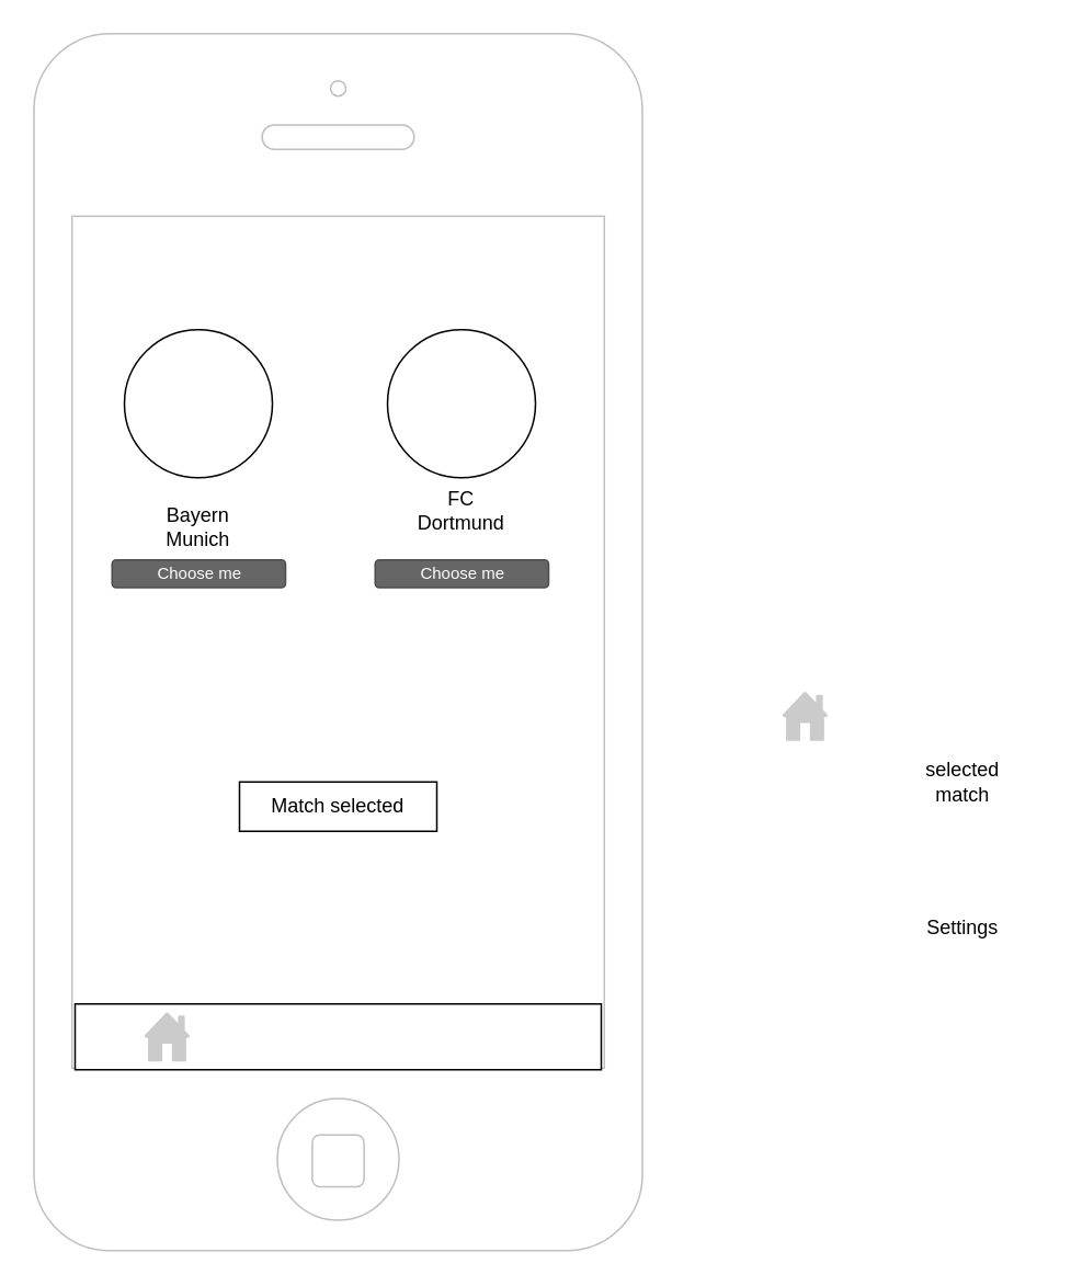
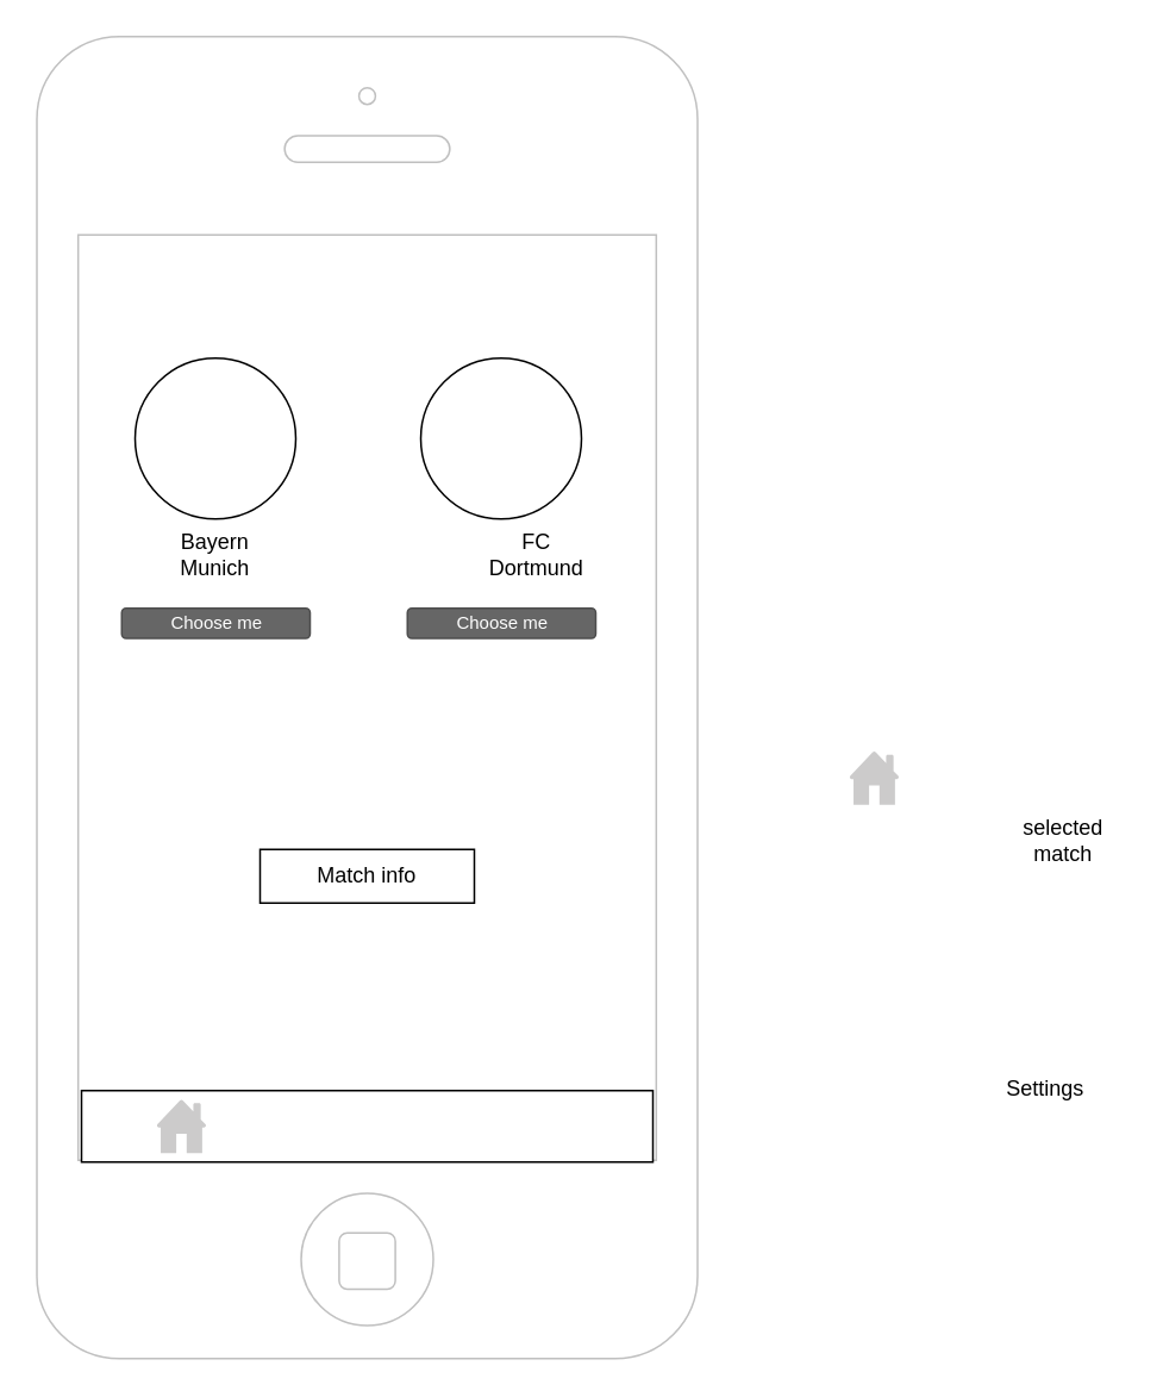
  <mxCell id="0" />
  <mxCell id="1" parent="0" />
  <mxCell id="2" value="" style="html=1;verticalLabelPosition=bottom;labelBackgroundColor=#ffffff;verticalAlign=top;shadow=0;dashed=0;strokeWidth=1;shape=mxgraph.ios7.misc.iphone;fillColor=#ffffff;strokeColor=#c0c0c0;aspect=fixed;" vertex="1" parent="1"><mxGeometry x="20" y="20" width="370" height="740" as="geometry" /></mxCell>
  <mxCell id="3" value="" style="ellipse;whiteSpace=wrap;html=1;aspect=fixed;" vertex="1" parent="1"><mxGeometry x="75" y="200" width="90" height="90" as="geometry" /></mxCell>
  <mxCell id="4" value="" style="ellipse;whiteSpace=wrap;html=1;aspect=fixed;" vertex="1" parent="1"><mxGeometry x="235" y="200" width="90" height="90" as="geometry" /></mxCell>
- <mxCell id="5" value="Bayern Munich&lt;br&gt;" style="text;html=1;strokeColor=none;fillColor=none;align=center;verticalAlign=middle;whiteSpace=wrap;rounded=0;" vertex="1" parent="1"><mxGeometry x="100" y="310" width="40" height="20" as="geometry" /></mxCell>
- <mxCell id="6" value="FC Dortmund" style="text;html=1;strokeColor=none;fillColor=none;align=center;verticalAlign=middle;whiteSpace=wrap;rounded=0;" vertex="1" parent="1"><mxGeometry x="260" y="300" width="40" height="20" as="geometry" /></mxCell>
- <mxCell id="7" value="Match selected" style="rounded=0;whiteSpace=wrap;html=1;" vertex="1" parent="1"><mxGeometry x="145" y="475" width="120" height="30" as="geometry" /></mxCell>
+ <mxCell id="5" value="Bayern Munich&lt;br&gt;" style="text;html=1;strokeColor=none;fillColor=none;align=center;verticalAlign=middle;whiteSpace=wrap;rounded=0;" vertex="1" parent="1"><mxGeometry x="100" y="300" width="40" height="20" as="geometry" /></mxCell>
+ <mxCell id="6" value="FC Dortmund" style="text;html=1;strokeColor=none;fillColor=none;align=center;verticalAlign=middle;whiteSpace=wrap;rounded=0;" vertex="1" parent="1"><mxGeometry x="280" y="300" width="40" height="20" as="geometry" /></mxCell>
+ <mxCell id="7" value="Match info" style="rounded=0;whiteSpace=wrap;html=1;" vertex="1" parent="1"><mxGeometry x="145" y="475" width="120" height="30" as="geometry" /></mxCell>
  <mxCell id="8" value="Choose me" style="rounded=1;html=1;shadow=0;dashed=0;whiteSpace=wrap;fontSize=10;fillColor=#666666;align=center;strokeColor=#4D4D4D;fontColor=#ffffff;" vertex="1" parent="1"><mxGeometry x="67.5" y="340" width="105.5" height="16.88" as="geometry" /></mxCell>
  <mxCell id="9" value="Choose me" style="rounded=1;html=1;shadow=0;dashed=0;whiteSpace=wrap;fontSize=10;fillColor=#666666;align=center;strokeColor=#4D4D4D;fontColor=#ffffff;" vertex="1" parent="1"><mxGeometry x="227.5" y="340" width="105.5" height="16.88" as="geometry" /></mxCell>
  <mxCell id="10" value="" style="rounded=0;whiteSpace=wrap;html=1;" vertex="1" parent="1"><mxGeometry x="45" y="610" width="320" height="40" as="geometry" /></mxCell>
  <mxCell id="11" value="" style="pointerEvents=1;shadow=0;dashed=0;html=1;strokeColor=none;labelPosition=center;verticalLabelPosition=bottom;verticalAlign=top;outlineConnect=0;align=center;shape=mxgraph.office.concepts.home;fillColor=#CCCBCB;" vertex="1" parent="1"><mxGeometry x="87" y="615" width="28" height="30" as="geometry" /></mxCell>
  <mxCell id="12" value="" style="shape=image;html=1;verticalAlign=top;verticalLabelPosition=bottom;labelBackgroundColor=#ffffff;imageAspect=0;aspect=fixed;image=https://cdn2.iconfinder.com/data/icons/donkey/800/18-128.png" vertex="1" parent="1"><mxGeometry x="295" y="613" width="38" height="38" as="geometry" /></mxCell>
  <mxCell id="13" value="" style="shape=image;html=1;verticalAlign=top;verticalLabelPosition=bottom;labelBackgroundColor=#ffffff;imageAspect=0;image=https://cdn0.iconfinder.com/data/icons/shift-free/32/Football_Field-128.png;imageBackground=none;" vertex="1" parent="1"><mxGeometry x="174" y="611" width="62" height="40" as="geometry" /></mxCell>
  <mxCell id="14" value="" style="pointerEvents=1;shadow=0;dashed=0;html=1;strokeColor=none;labelPosition=center;verticalLabelPosition=bottom;verticalAlign=top;outlineConnect=0;align=center;shape=mxgraph.office.concepts.home;fillColor=#CCCBCB;" vertex="1" parent="1"><mxGeometry x="475" y="420" width="28" height="30" as="geometry" /></mxCell>
  <mxCell id="15" value="" style="shape=image;html=1;verticalAlign=top;verticalLabelPosition=bottom;labelBackgroundColor=#ffffff;imageAspect=0;image=https://cdn0.iconfinder.com/data/icons/shift-free/32/Football_Field-128.png;imageBackground=none;" vertex="1" parent="1"><mxGeometry x="458" y="465" width="62" height="40" as="geometry" /></mxCell>
  <mxCell id="16" value="" style="shape=image;html=1;verticalAlign=top;verticalLabelPosition=bottom;labelBackgroundColor=#ffffff;imageAspect=0;aspect=fixed;image=https://cdn2.iconfinder.com/data/icons/donkey/800/18-128.png" vertex="1" parent="1"><mxGeometry x="470" y="505" width="38" height="38" as="geometry" /></mxCell>
- <mxCell id="17" value="selected match" style="text;html=1;strokeColor=none;fillColor=none;align=center;verticalAlign=middle;whiteSpace=wrap;rounded=0;" vertex="1" parent="1"><mxGeometry x="565" y="465" width="40" height="20" as="geometry" /></mxCell>
+ <mxCell id="17" value="selected match" style="text;html=1;strokeColor=none;fillColor=none;align=center;verticalAlign=middle;whiteSpace=wrap;rounded=0;" vertex="1" parent="1"><mxGeometry x="575" y="460" width="40" height="20" as="geometry" /></mxCell>
  <mxCell id="18" value="" style="shape=image;html=1;verticalAlign=top;verticalLabelPosition=bottom;labelBackgroundColor=#ffffff;imageAspect=0;aspect=fixed;image=https://cdn4.iconfinder.com/data/icons/geosm-e-commerce/48/menu-128.png" vertex="1" parent="1"><mxGeometry x="316" y="130" width="49" height="49" as="geometry" /></mxCell>
  <mxCell id="19" value="" style="shape=image;html=1;verticalAlign=top;verticalLabelPosition=bottom;labelBackgroundColor=#ffffff;imageAspect=0;aspect=fixed;image=https://cdn4.iconfinder.com/data/icons/geosm-e-commerce/48/menu-128.png" vertex="1" parent="1"><mxGeometry x="464.5" y="543" width="49" height="49" as="geometry" /></mxCell>
- <mxCell id="20" value="Settings&lt;br&gt;" style="text;html=1;strokeColor=none;fillColor=none;align=center;verticalAlign=middle;whiteSpace=wrap;rounded=0;" vertex="1" parent="1"><mxGeometry x="541" y="554" width="88" height="20" as="geometry" /></mxCell>
+ <mxCell id="20" value="Settings&lt;br&gt;" style="text;html=1;strokeColor=none;fillColor=none;align=center;verticalAlign=middle;whiteSpace=wrap;rounded=0;" vertex="1" parent="1"><mxGeometry x="541" y="599" width="88" height="20" as="geometry" /></mxCell>
